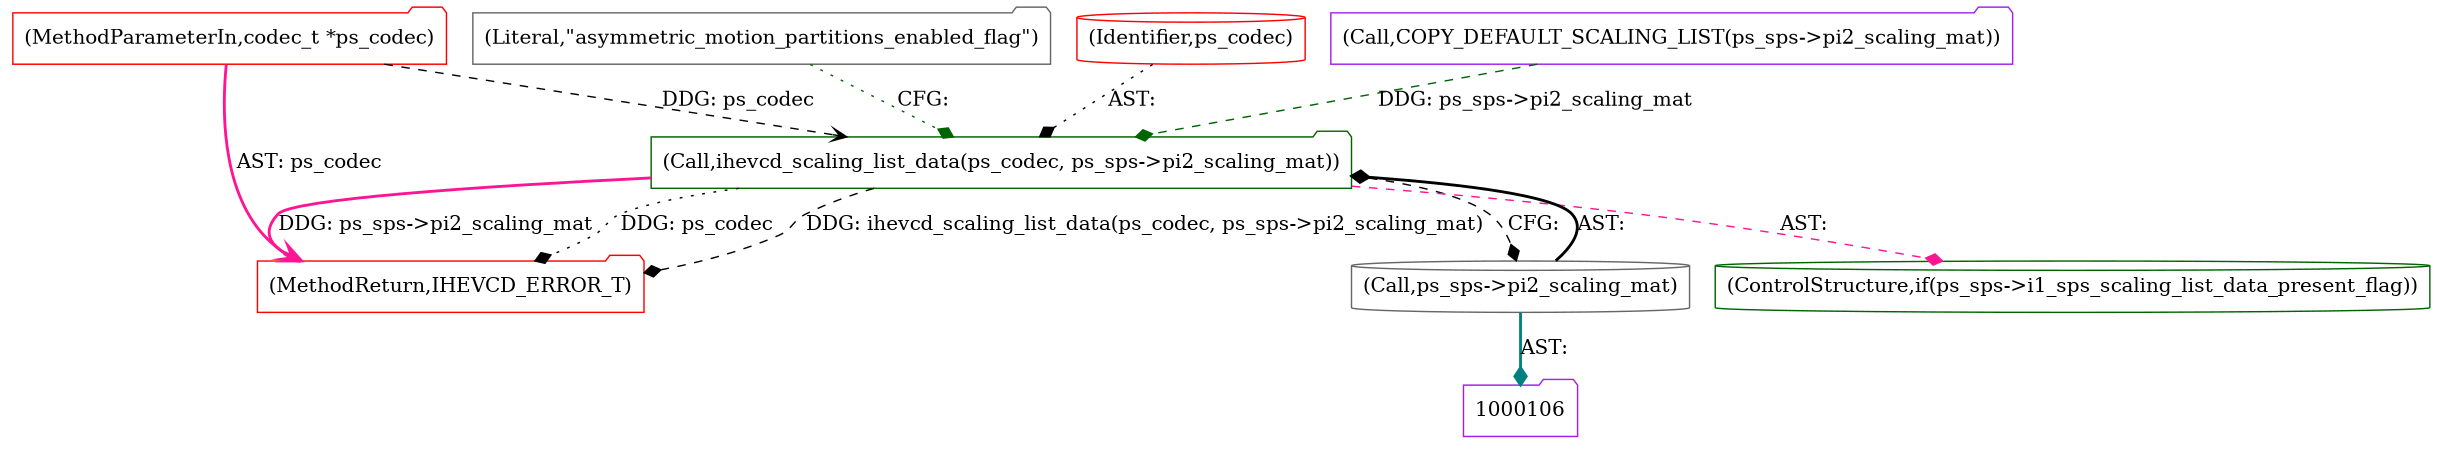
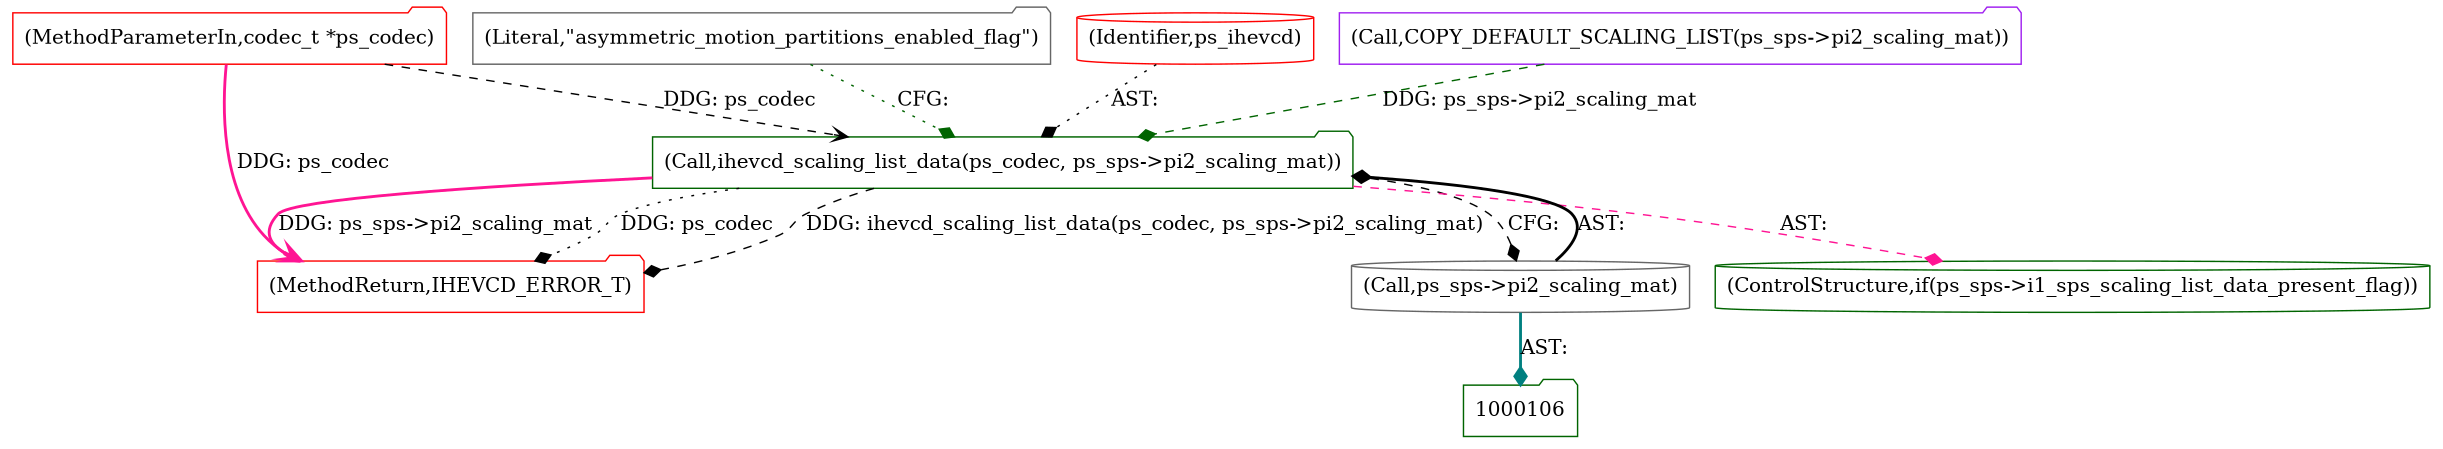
  digraph {
    node [color=red shape=folder]
    edge [arrowhead=diamond color=black style=dashed]
    n1 [label="(MethodParameterIn,codec_t *ps_codec)"]
    n2 [color=darkgreen label="(Call,ihevcd_scaling_list_data(ps_codec, ps_sps->pi2_scaling_mat))"]
    n3 [label="(MethodReturn,IHEVCD_ERROR_T)"]
    n4 [color=gray40 label="(Call,ps_sps->pi2_scaling_mat)" shape=cylinder]
    n5 [color=darkgreen label="(ControlStructure,if(ps_sps->i1_sps_scaling_list_data_present_flag))" shape=cylinder]
-   1000106 [color=purple]
+   1000106 [color=darkgreen]
    n7 [color=gray40 label="(Literal,\"asymmetric_motion_partitions_enabled_flag\")"]
-   n8 [label="(Identifier,ps_codec)" shape=cylinder]
+   n8 [label="(Identifier,ps_ihevcd)" shape=cylinder]
    n9 [color=purple label="(Call,COPY_DEFAULT_SCALING_LIST(ps_sps->pi2_scaling_mat))"]
    n1 -> n2 [arrowhead=vee label="DDG: ps_codec"]
-   n1 -> n3 [arrowhead=vee color=deeppink label="AST: ps_codec" style=bold]
+   n1 -> n3 [arrowhead=vee color=deeppink label="DDG: ps_codec" style=bold]
    n2 -> n3 [label="DDG: ihevcd_scaling_list_data(ps_codec, ps_sps->pi2_scaling_mat)"]
    n2 -> n3 [arrowhead=vee color=deeppink label="DDG: ps_sps->pi2_scaling_mat" style=bold]
    n2 -> n3 [label="DDG: ps_codec" style=dotted]
    n2 -> n4 [label="CFG: "]
    n2 -> n5 [color=deeppink label="AST: "]
    n4 -> n2 [label="AST: " style=bold]
    n4 -> 1000106 [color=teal label="AST: " style=bold]
    n7 -> n2 [color=darkgreen label="CFG: " style=dotted]
    n8 -> n2 [label="AST: " style=dotted]
    n9 -> n2 [color=darkgreen label="DDG: ps_sps->pi2_scaling_mat"]
  }
